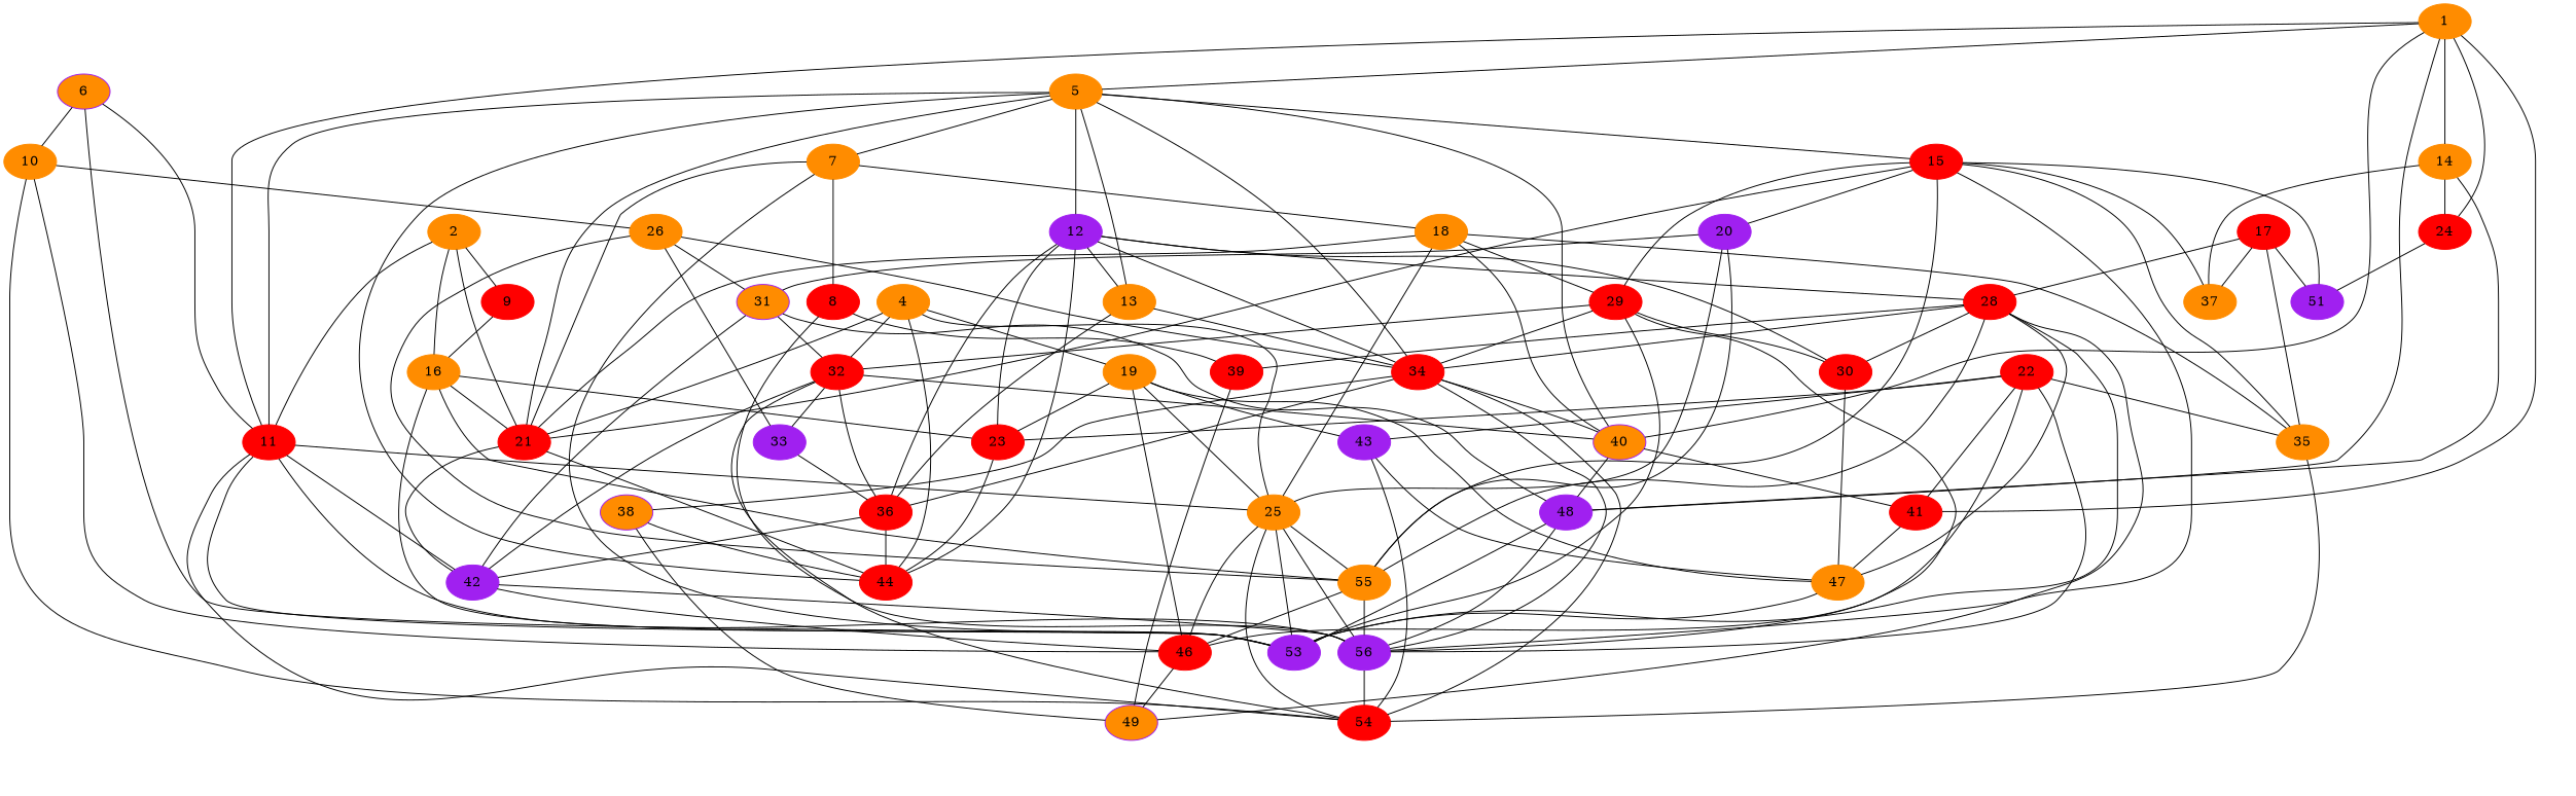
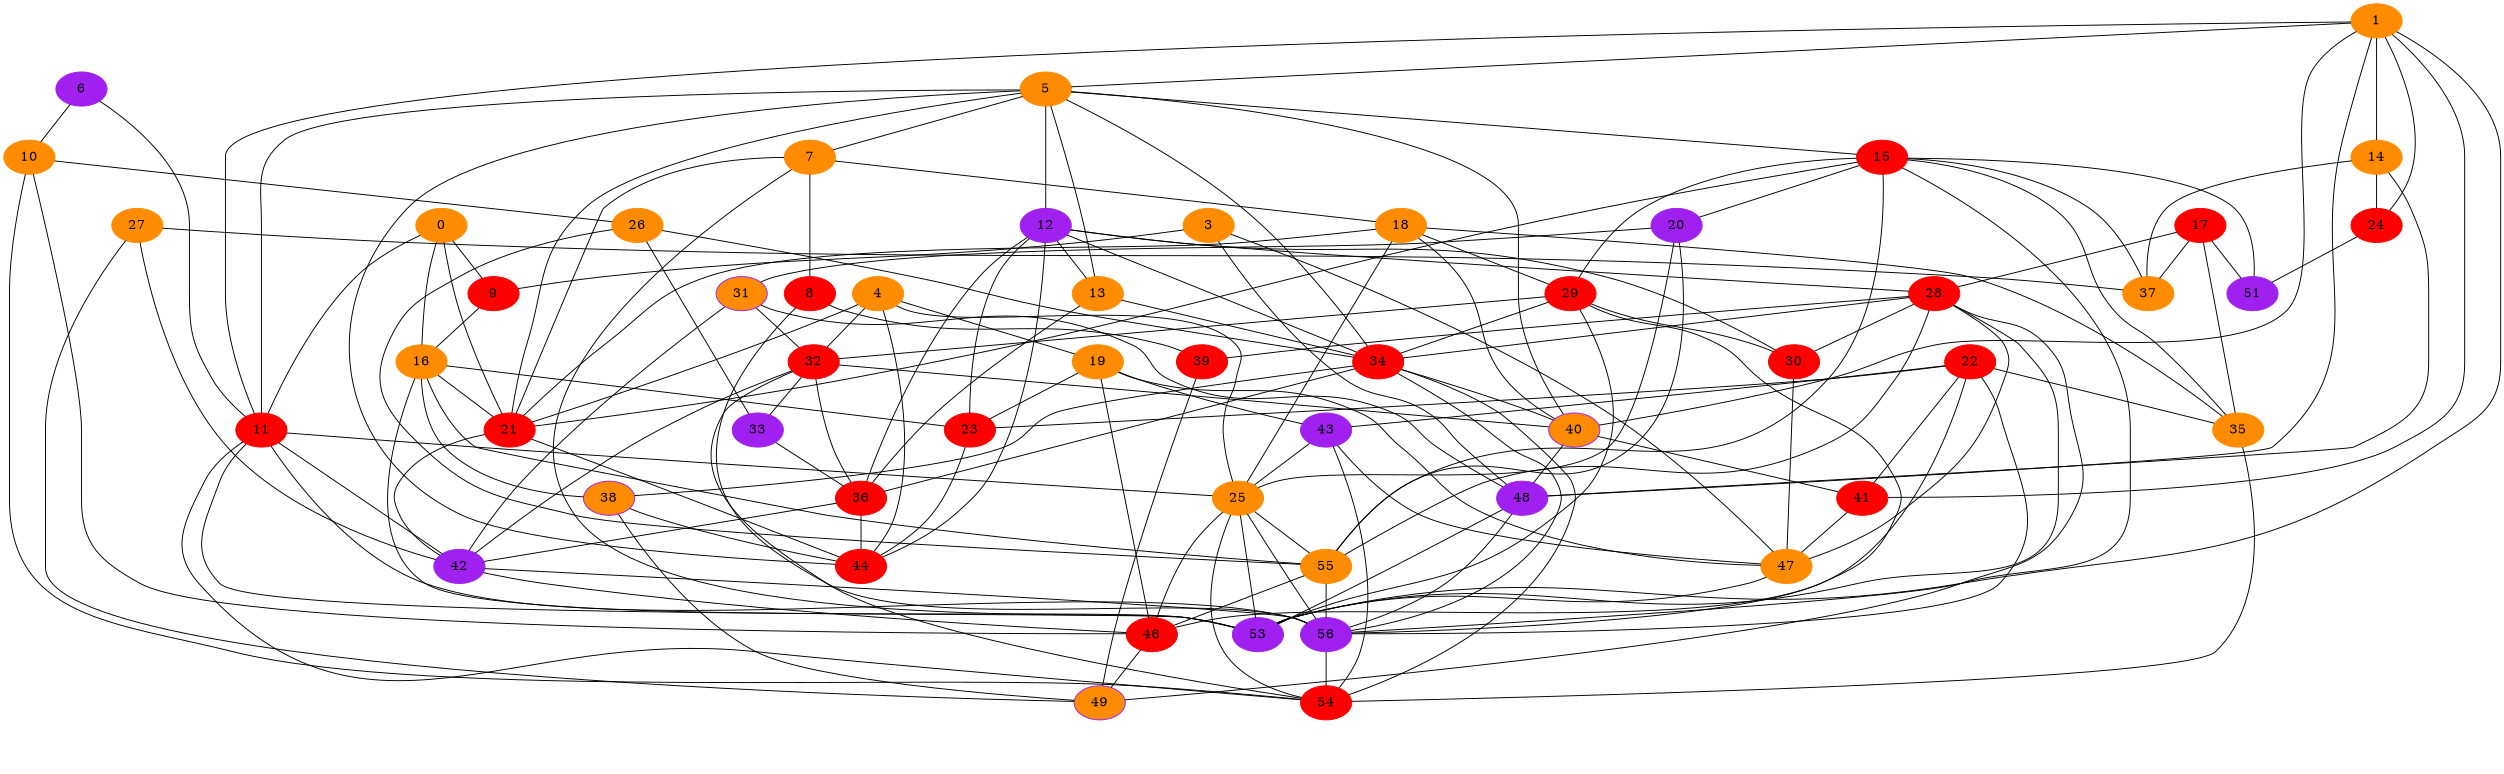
  graph {
    node [color=red style=filled]
    edge [weight=1.0]
    1 [color=darkorange]
    5 [color=darkorange]
    11
    14 [color=darkorange]
    24
    40 [color=purple fillcolor=darkorange]
    41
    48 [color=purple]
    53 [color=purple]
    21
    44
    7 [color=darkorange]
    12 [color=purple]
    13 [color=darkorange]
    15
    34
    25 [color=darkorange]
    n18 [color=purple label=56]
    54
    42 [color=purple]
    37 [color=darkorange]
    51 [color=purple]
    47 [color=darkorange]
-   2 [color=darkorange]
+   2 [color=darkorange label=0]
    9
    16 [color=darkorange]
    23
    n28 [color=darkorange label=55]
    38 [color=purple fillcolor=darkorange]
+   3 [color=darkorange]
    4 [color=darkorange]
    19 [color=darkorange]
    32
    46
    43 [color=purple]
    36
    33 [color=purple]
    8
    18 [color=darkorange]
    28
    30
    20 [color=purple]
    29
    35 [color=darkorange]
-   6 [color=purple fillcolor=darkorange]
+   6 [color=purple]
    10 [color=darkorange]
    26 [color=darkorange]
    39
    49 [color=purple fillcolor=darkorange]
    31 [color=purple fillcolor=darkorange]
    17
    22
+   27 [color=darkorange]
    1 -- 5
    1 -- 11
    1 -- 14
    1 -- 24
    1 -- 40
    1 -- 41
    1 -- 48
-   6 -- 53 [weight=2.0]
+   1 -- 53 [weight=2.0]
    5 -- 11
    5 -- 40
    5 -- 21
    5 -- 44
    5 -- 7
    5 -- 12 [weight=3.0]
    5 -- 13
    5 -- 15
    5 -- 34
    11 -- 53
    11 -- 25
    11 -- n18
    11 -- 54
    11 -- 42
    14 -- 24
    14 -- 48
    14 -- 37
    24 -- 51
    40 -- 41
    40 -- 48
    41 -- 47
    48 -- 53 [weight=2.0]
    48 -- n18
    21 -- 44
    21 -- 42
    7 -- 53
    7 -- 21
    7 -- 8
    7 -- 18
    12 -- 44
    12 -- 13
    12 -- 34
    12 -- 23 [weight=2.0]
    12 -- 36
    12 -- 28
    12 -- 30
    13 -- 34
    13 -- 36
    15 -- 21
    15 -- n18
    15 -- 37
    15 -- 51
    15 -- n28
    15 -- 20
    15 -- 29
    15 -- 35
    34 -- 40
    34 -- n18
    34 -- 54
    34 -- 38
    34 -- 36 [weight=3.0]
    25 -- 53
    25 -- n18
    25 -- 54
    25 -- n28
    25 -- 46
    n18 -- 54 [weight=2.0]
    42 -- n18
    42 -- 46
    47 -- 53
    2 -- 11
    2 -- 21
    2 -- 9 [weight=2.0]
    2 -- 16
    9 -- 16
    16 -- 53
    16 -- 21
    16 -- 23
    16 -- n28
+   16 -- 38
    23 -- 44
    n28 -- n18
    n28 -- 46
    38 -- 44
    38 -- 49
+   3 -- 48
+   3 -- 47
+   3 -- 9 [weight=2.0]
    4 -- 21
    4 -- 44
    4 -- 25
    4 -- 19
    4 -- 32
-   19 -- 25
+   43 -- 25
    19 -- 47
    19 -- 23
    19 -- 46
    19 -- 43
    32 -- 40 [weight=2.0]
    32 -- 54 [weight=2.0]
    32 -- 42
    32 -- 36
    32 -- 33 [weight=2.0]
    46 -- 49
    43 -- 54
    43 -- 47
    36 -- 44
    36 -- 42
    33 -- 36
    8 -- n18
    8 -- 39
    18 -- 40
    18 -- 21
    18 -- 25
    18 -- 29
    18 -- 35
    28 -- 53
    28 -- 34
    28 -- 47
    28 -- n28
    28 -- 30
    28 -- 39
    28 -- 49
    30 -- 47
    20 -- 25
    20 -- n28
    20 -- 31
    29 -- 53 [weight=2.0]
    29 -- 34
    29 -- n18
    29 -- 32
    29 -- 30
    35 -- 54 [weight=2.0]
    6 -- 11
    6 -- 10
    10 -- 54
    10 -- 46
    10 -- 26
    26 -- 34
    26 -- n28
    26 -- 33
-   26 -- 31
    39 -- 49
    31 -- 48
    31 -- 42
    31 -- 32 [weight=2.0]
    17 -- 37
    17 -- 51 [weight=2.0]
    17 -- 28
    17 -- 35 [weight=3.0]
    22 -- 41
    22 -- n18
    22 -- 23 [weight=2.0]
    22 -- 46
    22 -- 43
    22 -- 35
+   27 -- 42
+   27 -- 37
+   27 -- 49
  }
